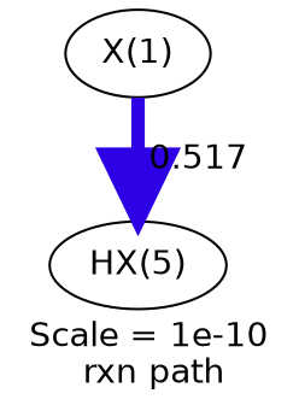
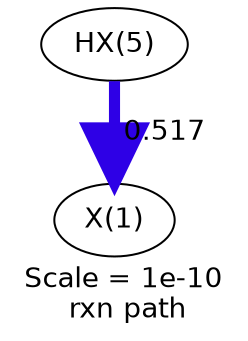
  digraph {
    fontname=Helvetica
    label="Scale = 1e-10\l rxn path"
    node [fontname=Helvetica]
    n1 [label="HX(5)"]
    n2 [label="X(1)"]
-   n2 -> n1 [arrowsize=2.75 color="0.7, 1.02, 0.9" fontname=Helvetica label=" 0.517" style="setlinewidth(5.5)"]
+   n1 -> n2 [arrowsize=2.75 color="0.7, 1.02, 0.9" fontname=Helvetica label=" 0.517" style="setlinewidth(5.5)"]
  }
